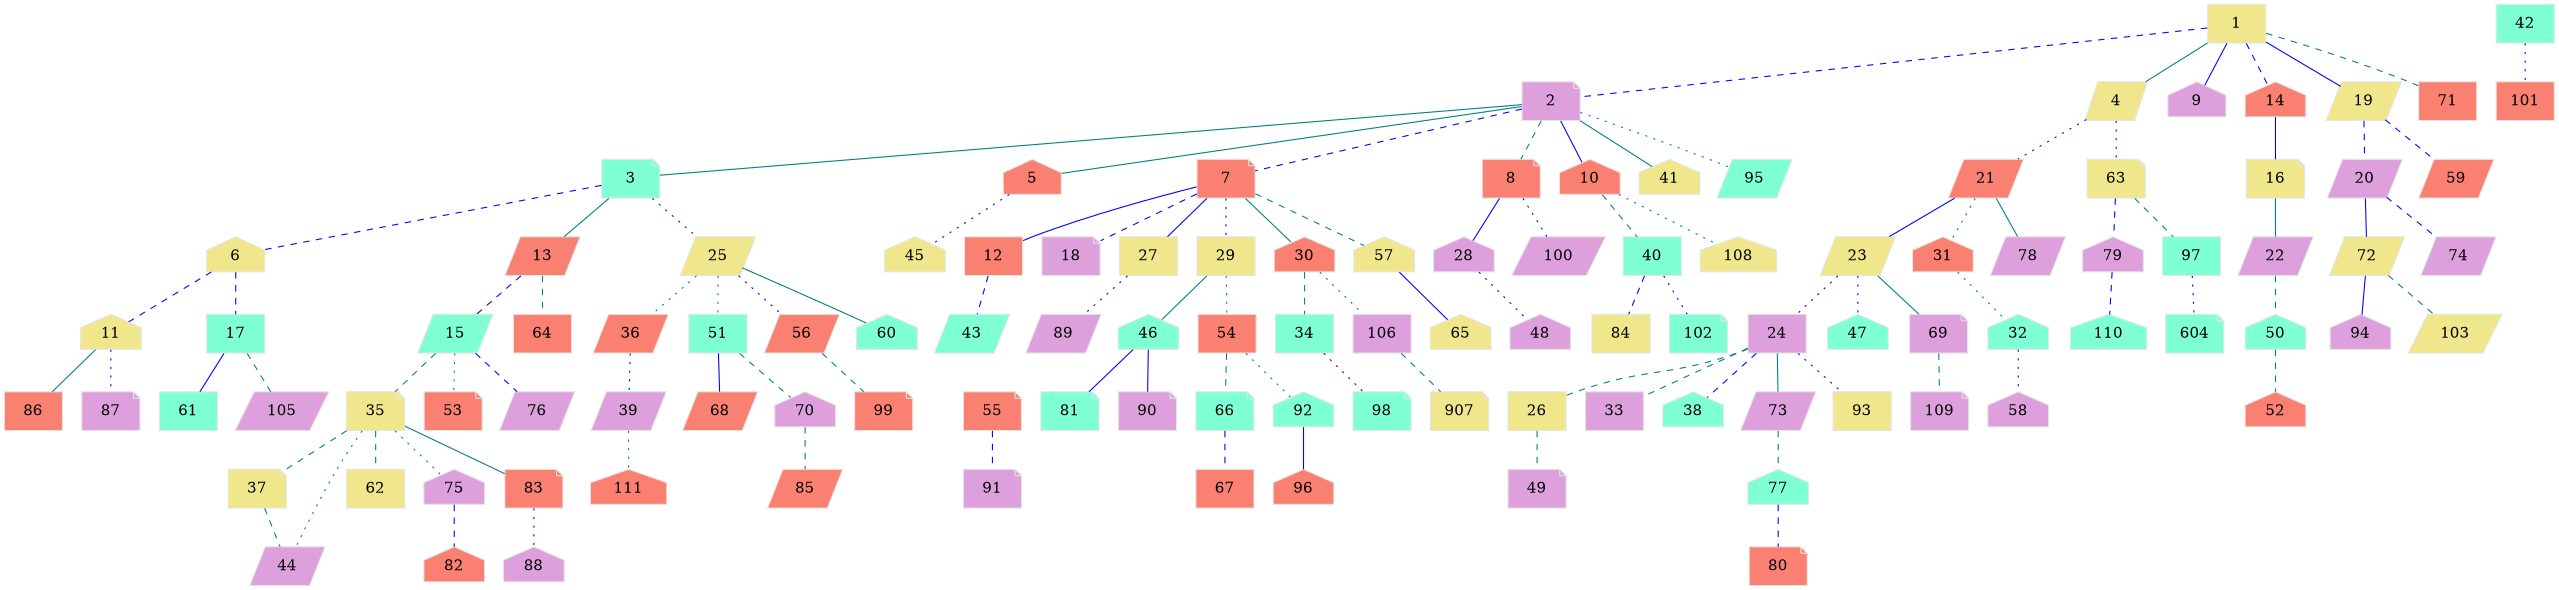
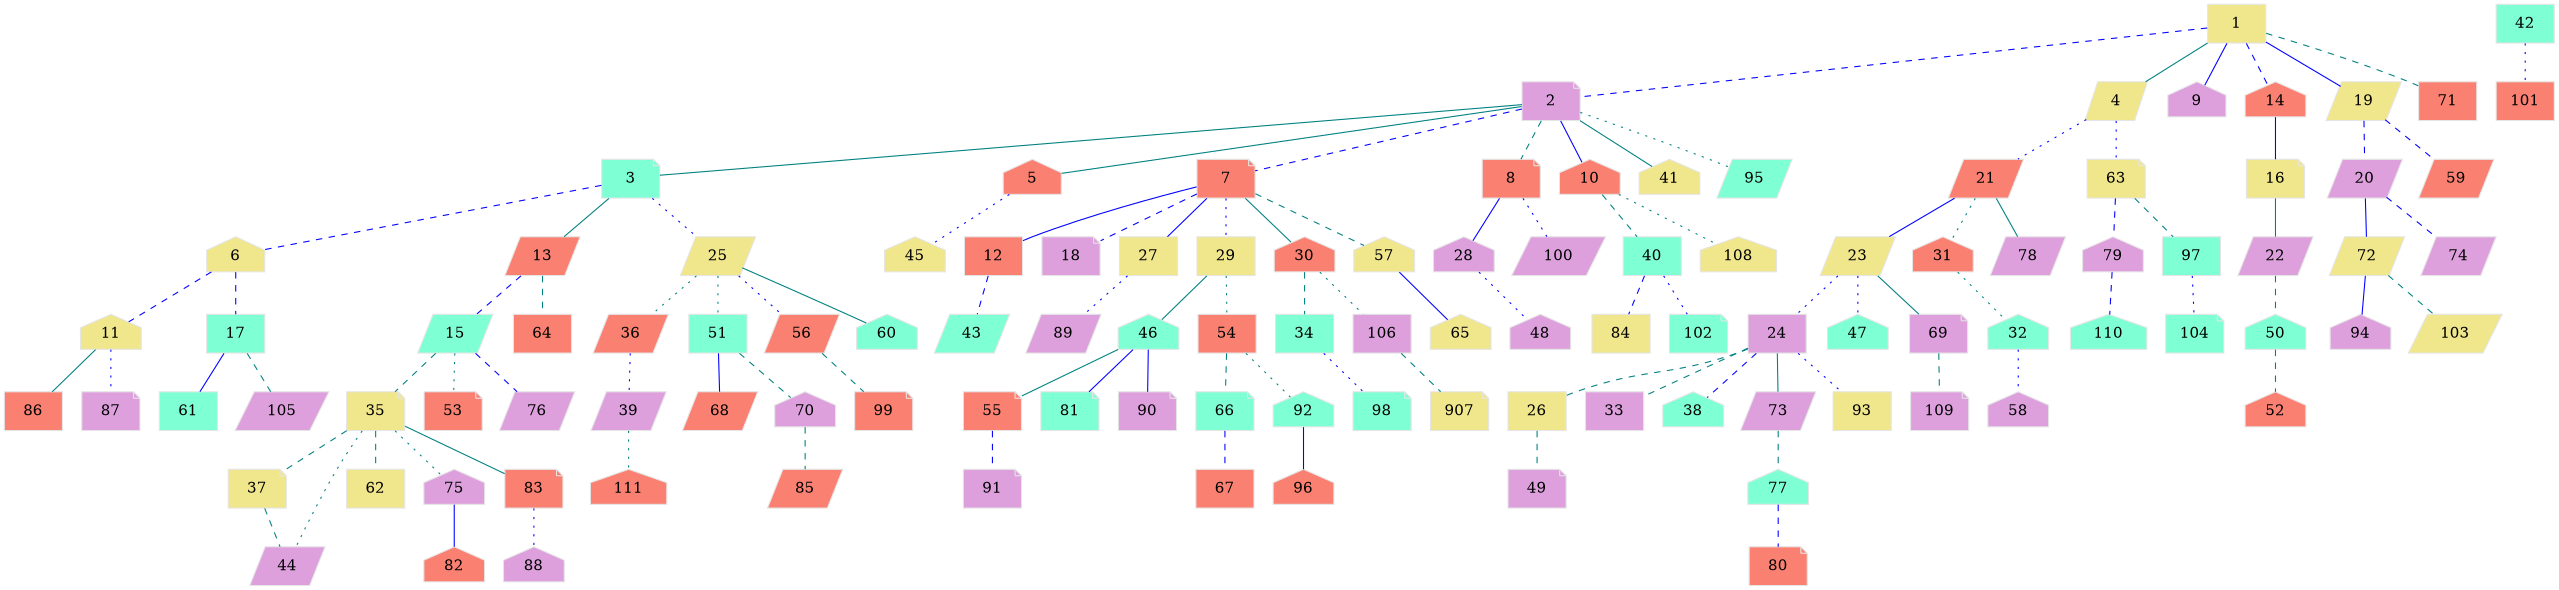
  graph {
    node [color=gray90 fillcolor=plum shape=house style=filled]
    edge [color=blue style=dashed]
    1 [fillcolor=khaki shape=box]
    2 [shape=note]
    4 [fillcolor=khaki shape=parallelogram]
    9
    14 [fillcolor=salmon]
    19 [fillcolor=khaki shape=parallelogram]
    71 [fillcolor=salmon shape=box]
    3 [fillcolor=aquamarine shape=note]
    5 [fillcolor=salmon]
    7 [fillcolor=salmon shape=note]
    8 [fillcolor=salmon shape=note]
    10 [fillcolor=salmon]
    41 [fillcolor=khaki]
    95 [fillcolor=aquamarine shape=parallelogram]
    21 [fillcolor=salmon shape=parallelogram]
    63 [fillcolor=khaki shape=note]
    16 [fillcolor=khaki shape=note]
    20 [shape=parallelogram]
    59 [fillcolor=salmon shape=parallelogram]
    6 [fillcolor=khaki]
    13 [fillcolor=salmon shape=parallelogram]
    25 [fillcolor=khaki shape=parallelogram]
    45 [fillcolor=khaki]
    12 [fillcolor=salmon shape=box]
    18 [shape=note]
    27 [fillcolor=khaki shape=box]
    29 [fillcolor=khaki shape=box]
    30 [fillcolor=salmon]
    57 [fillcolor=khaki]
    28
    100 [shape=parallelogram]
    40 [fillcolor=aquamarine shape=box]
    108 [fillcolor=khaki]
    11 [fillcolor=khaki]
    17 [fillcolor=aquamarine shape=box]
    15 [fillcolor=aquamarine shape=parallelogram]
    64 [fillcolor=salmon shape=box]
    36 [fillcolor=salmon shape=parallelogram]
    51 [fillcolor=aquamarine shape=box]
    56 [fillcolor=salmon shape=parallelogram]
    60 [fillcolor=aquamarine]
    23 [fillcolor=khaki shape=parallelogram]
    31 [fillcolor=salmon]
    78 [shape=parallelogram]
    79
    97 [fillcolor=aquamarine shape=box]
    86 [fillcolor=salmon shape=box]
    87 [shape=note]
    61 [fillcolor=aquamarine shape=box]
    105 [shape=parallelogram]
    43 [fillcolor=aquamarine shape=parallelogram]
    89 [shape=parallelogram]
    46 [fillcolor=aquamarine]
    54 [fillcolor=salmon shape=box]
    34 [fillcolor=aquamarine shape=box]
    106 [shape=box]
    65 [fillcolor=khaki]
    48
    84 [fillcolor=khaki shape=box]
    102 [fillcolor=aquamarine shape=note]
    35 [fillcolor=khaki shape=note]
    53 [fillcolor=salmon shape=note]
    76 [shape=parallelogram]
    22 [shape=parallelogram]
    37 [fillcolor=khaki shape=note]
    44 [shape=parallelogram]
    62 [fillcolor=khaki shape=box]
    75
    83 [fillcolor=salmon shape=note]
    50 [fillcolor=aquamarine]
    72 [fillcolor=khaki shape=parallelogram]
    74 [shape=parallelogram]
    94
    103 [fillcolor=khaki shape=parallelogram]
    24 [shape=box]
    47 [fillcolor=aquamarine]
    69 [shape=note]
    32 [fillcolor=aquamarine]
    52 [fillcolor=salmon]
    26 [fillcolor=khaki shape=box]
    33 [shape=box]
    38 [fillcolor=aquamarine]
    73 [shape=parallelogram]
    93 [fillcolor=khaki shape=box]
    109 [shape=note]
    49 [shape=note]
    77 [fillcolor=aquamarine]
    39 [shape=parallelogram]
    68 [fillcolor=salmon shape=parallelogram]
    70
    99 [fillcolor=salmon shape=note]
    55 [fillcolor=salmon shape=note]
    81 [fillcolor=aquamarine shape=note]
    90 [shape=note]
    66 [fillcolor=aquamarine shape=note]
    92 [fillcolor=aquamarine]
    98 [fillcolor=aquamarine shape=note]
    n98 [fillcolor=khaki label=907 shape=note]
    58
    82 [fillcolor=salmon]
    88
    111 [fillcolor=salmon]
    42 [fillcolor=aquamarine shape=box]
    101 [fillcolor=salmon shape=box]
    91 [shape=note]
    85 [fillcolor=salmon shape=parallelogram]
    67 [fillcolor=salmon shape=box]
    96 [fillcolor=salmon]
    110 [fillcolor=aquamarine]
-   104 [fillcolor=aquamarine shape=note label=604]
+   104 [fillcolor=aquamarine shape=note]
    80 [fillcolor=salmon shape=note]
    1 -- 2
    1 -- 4 [color=teal style=solid]
    1 -- 9 [style=solid]
    1 -- 14
    1 -- 19 [style=solid]
    1 -- 71 [color=teal]
    2 -- 3 [color=teal style=solid]
    2 -- 5 [color=teal style=solid]
    2 -- 7
    2 -- 8 [color=teal]
    2 -- 10 [style=solid]
    2 -- 41 [color=teal style=solid]
    2 -- 95 [color=teal style=dotted]
    4 -- 21 [style=dotted]
    4 -- 63 [style=dotted]
    14 -- 16 [style=solid]
    19 -- 20
    19 -- 59
    3 -- 6
    3 -- 13 [color=teal style=solid]
    3 -- 25 [style=dotted]
    5 -- 45 [style=dotted]
    7 -- 12 [style=solid]
    7 -- 18
    7 -- 27 [style=solid]
    7 -- 29 [style=dotted]
    7 -- 30 [color=teal style=solid]
    7 -- 57 [color=teal]
    8 -- 28 [style=solid]
    8 -- 100 [style=dotted]
    10 -- 40 [color=teal]
    10 -- 108 [color=teal style=dotted]
    21 -- 23 [style=solid]
    21 -- 31 [color=teal style=dotted]
    21 -- 78 [color=teal style=solid]
    63 -- 79
    63 -- 97 [color=teal]
    16 -- 22 [color=teal style=solid]
    20 -- 72 [style=solid]
    20 -- 74
    6 -- 11
    6 -- 17
    13 -- 15
    13 -- 64 [color=teal]
    25 -- 36 [color=teal style=dotted]
    25 -- 51 [color=teal style=dotted]
    25 -- 56 [style=dotted]
    25 -- 60 [color=teal style=solid]
    12 -- 43
    27 -- 89 [style=dotted]
    29 -- 46 [color=teal style=solid]
    29 -- 54 [color=teal style=dotted]
    30 -- 34 [color=teal]
    30 -- 106 [color=teal style=dotted]
    57 -- 65 [style=solid]
    28 -- 48 [style=dotted]
    40 -- 84
    40 -- 102 [style=dotted]
    11 -- 86 [color=teal style=solid]
    11 -- 87 [style=dotted]
    17 -- 61 [style=solid]
    17 -- 105 [color=teal]
    15 -- 35 [color=teal]
    15 -- 53 [color=teal style=dotted]
    15 -- 76
    36 -- 39 [style=dotted]
    51 -- 68 [style=solid]
    51 -- 70 [color=teal]
    56 -- 99 [color=teal]
    23 -- 24 [style=dotted]
    23 -- 47 [style=dotted]
    23 -- 69 [color=teal style=solid]
    31 -- 32 [color=teal style=dotted]
    79 -- 110
    97 -- 104 [style=dotted]
+   46 -- 55 [color=teal style=solid]
    46 -- 81 [style=solid]
    46 -- 90 [style=solid]
    54 -- 66 [color=teal]
    54 -- 92 [color=teal style=dotted]
    34 -- 98 [style=dotted]
    106 -- n98 [color=teal]
    35 -- 37 [color=teal]
    35 -- 44 [color=teal style=dotted]
    35 -- 62 [color=teal]
    35 -- 75 [color=teal style=dotted]
    35 -- 83 [color=teal style=solid]
    22 -- 50 [color=teal]
    37 -- 44 [color=teal]
-   75 -- 82
+   75 -- 82 [style=solid]
    83 -- 88 [style=dotted]
    50 -- 52 [color=teal]
    72 -- 94 [style=solid]
    72 -- 103 [color=teal]
    24 -- 26 [color=teal]
    24 -- 33 [color=teal]
    24 -- 38
    24 -- 73 [color=teal style=solid]
    24 -- 93 [style=dotted]
    69 -- 109 [color=teal]
    32 -- 58 [style=dotted]
    26 -- 49 [color=teal]
    73 -- 77 [color=teal]
    77 -- 80
    39 -- 111 [color=teal style=dotted]
    70 -- 85 [color=teal]
    55 -- 91
    66 -- 67
    92 -- 96 [style=solid]
    42 -- 101 [style=dotted]
  }
